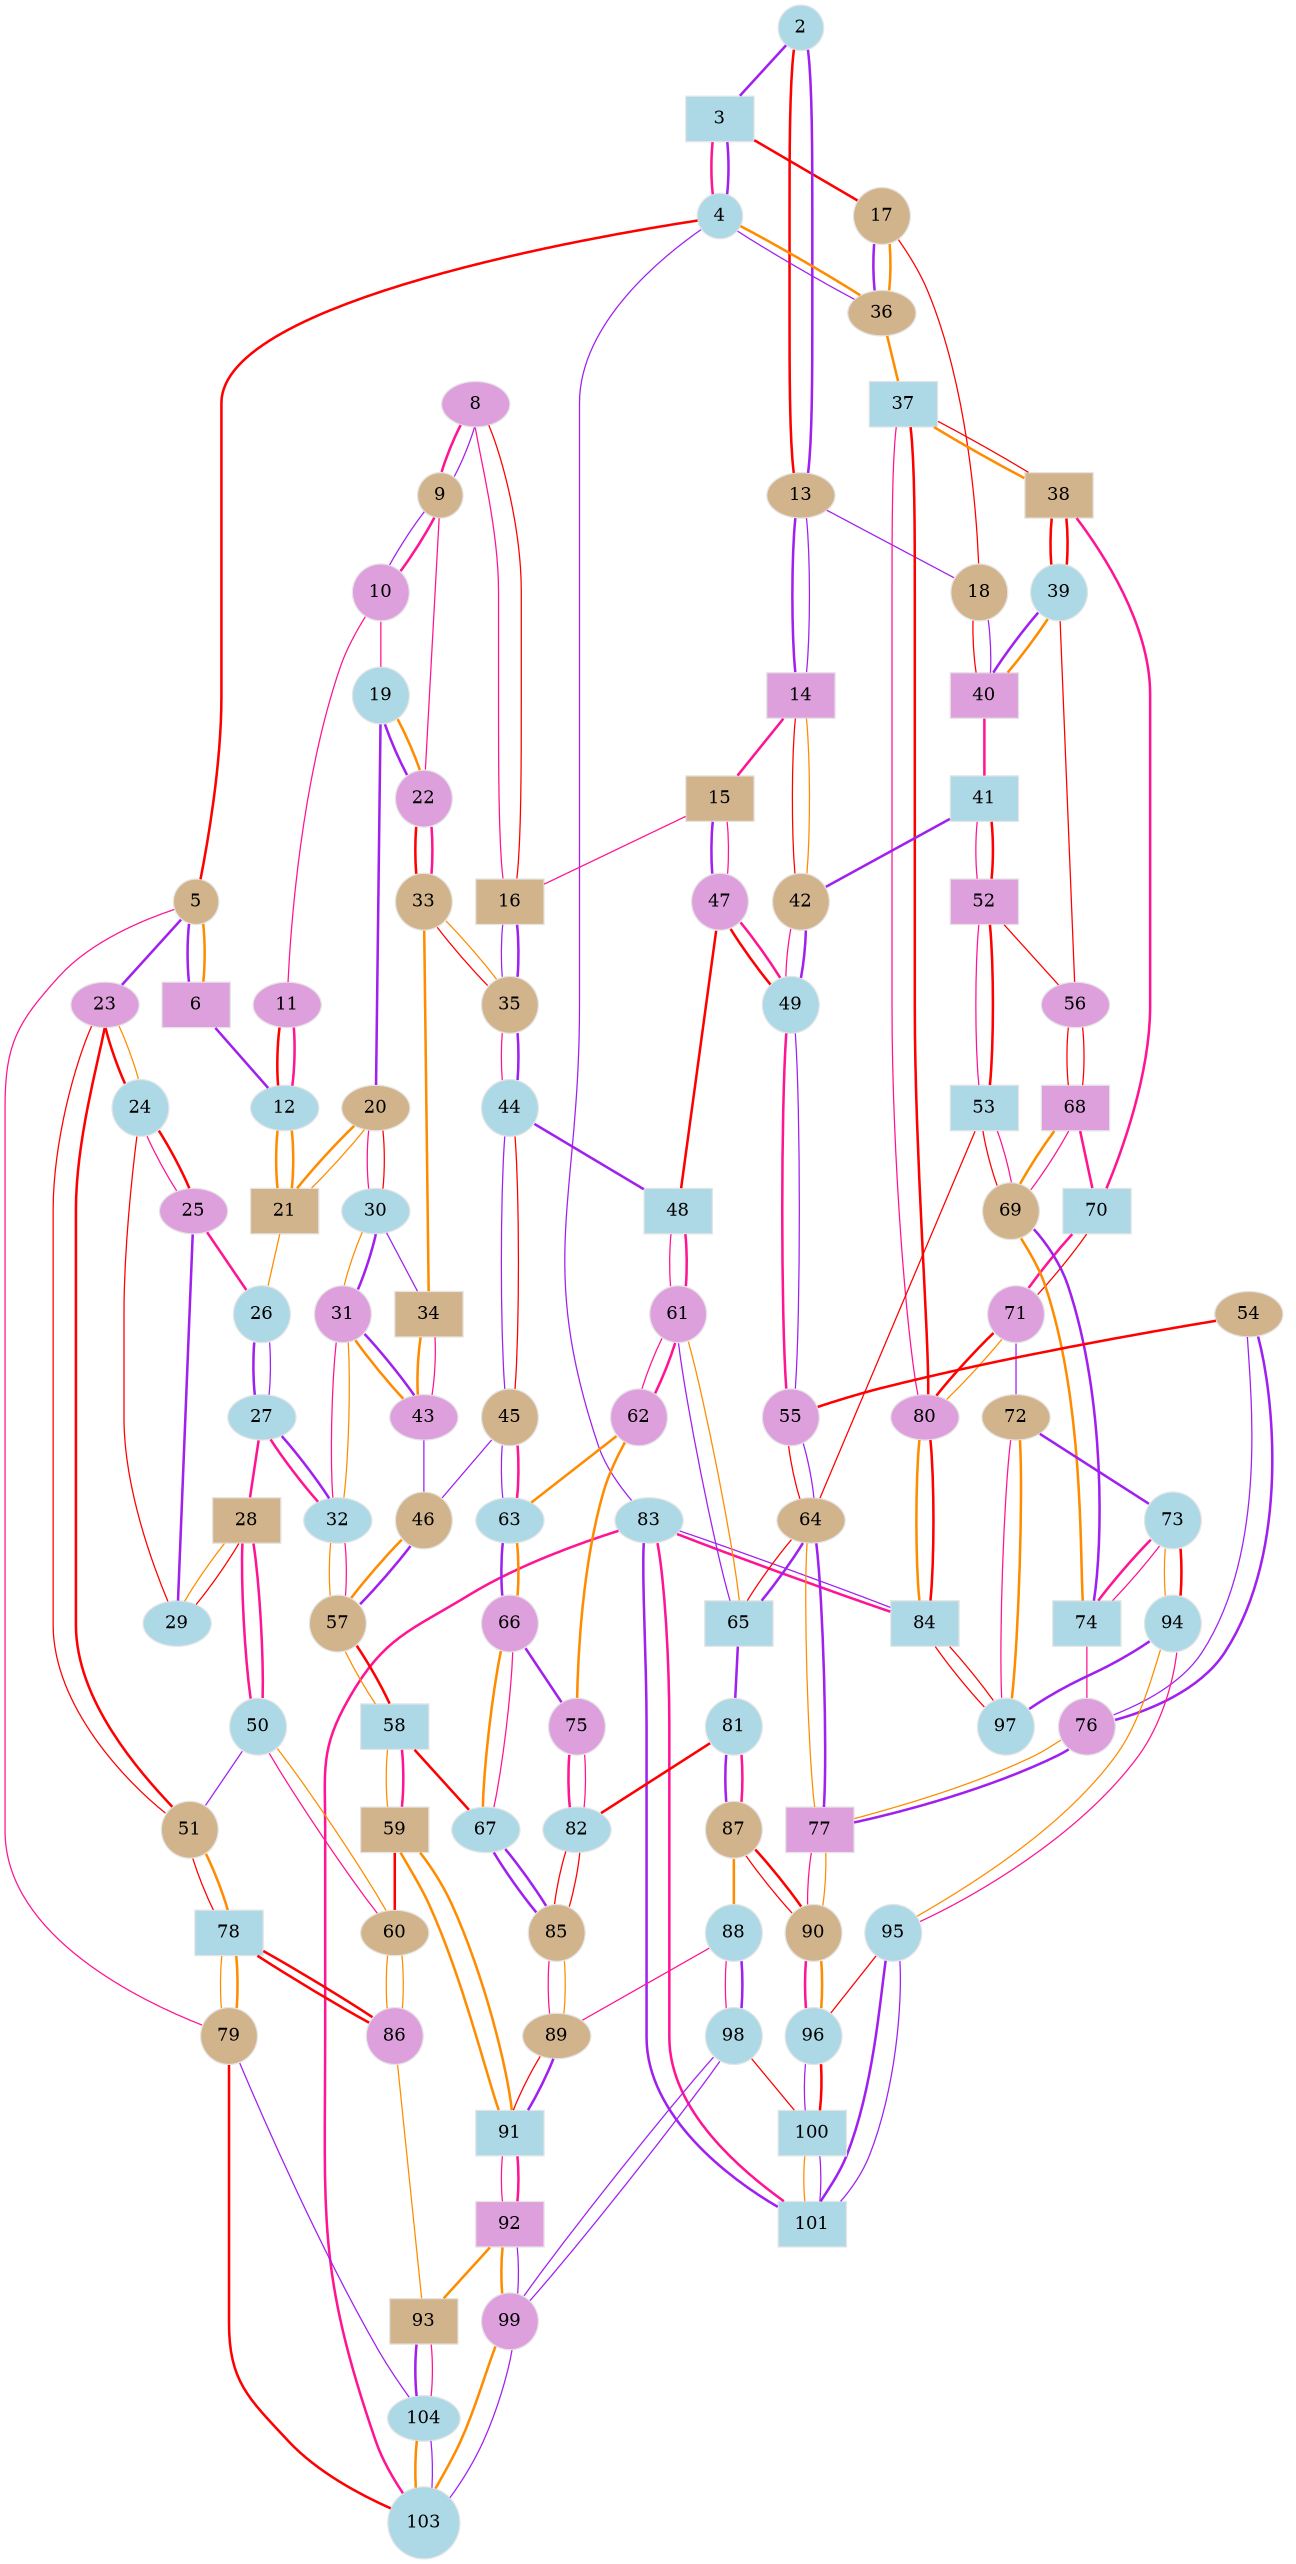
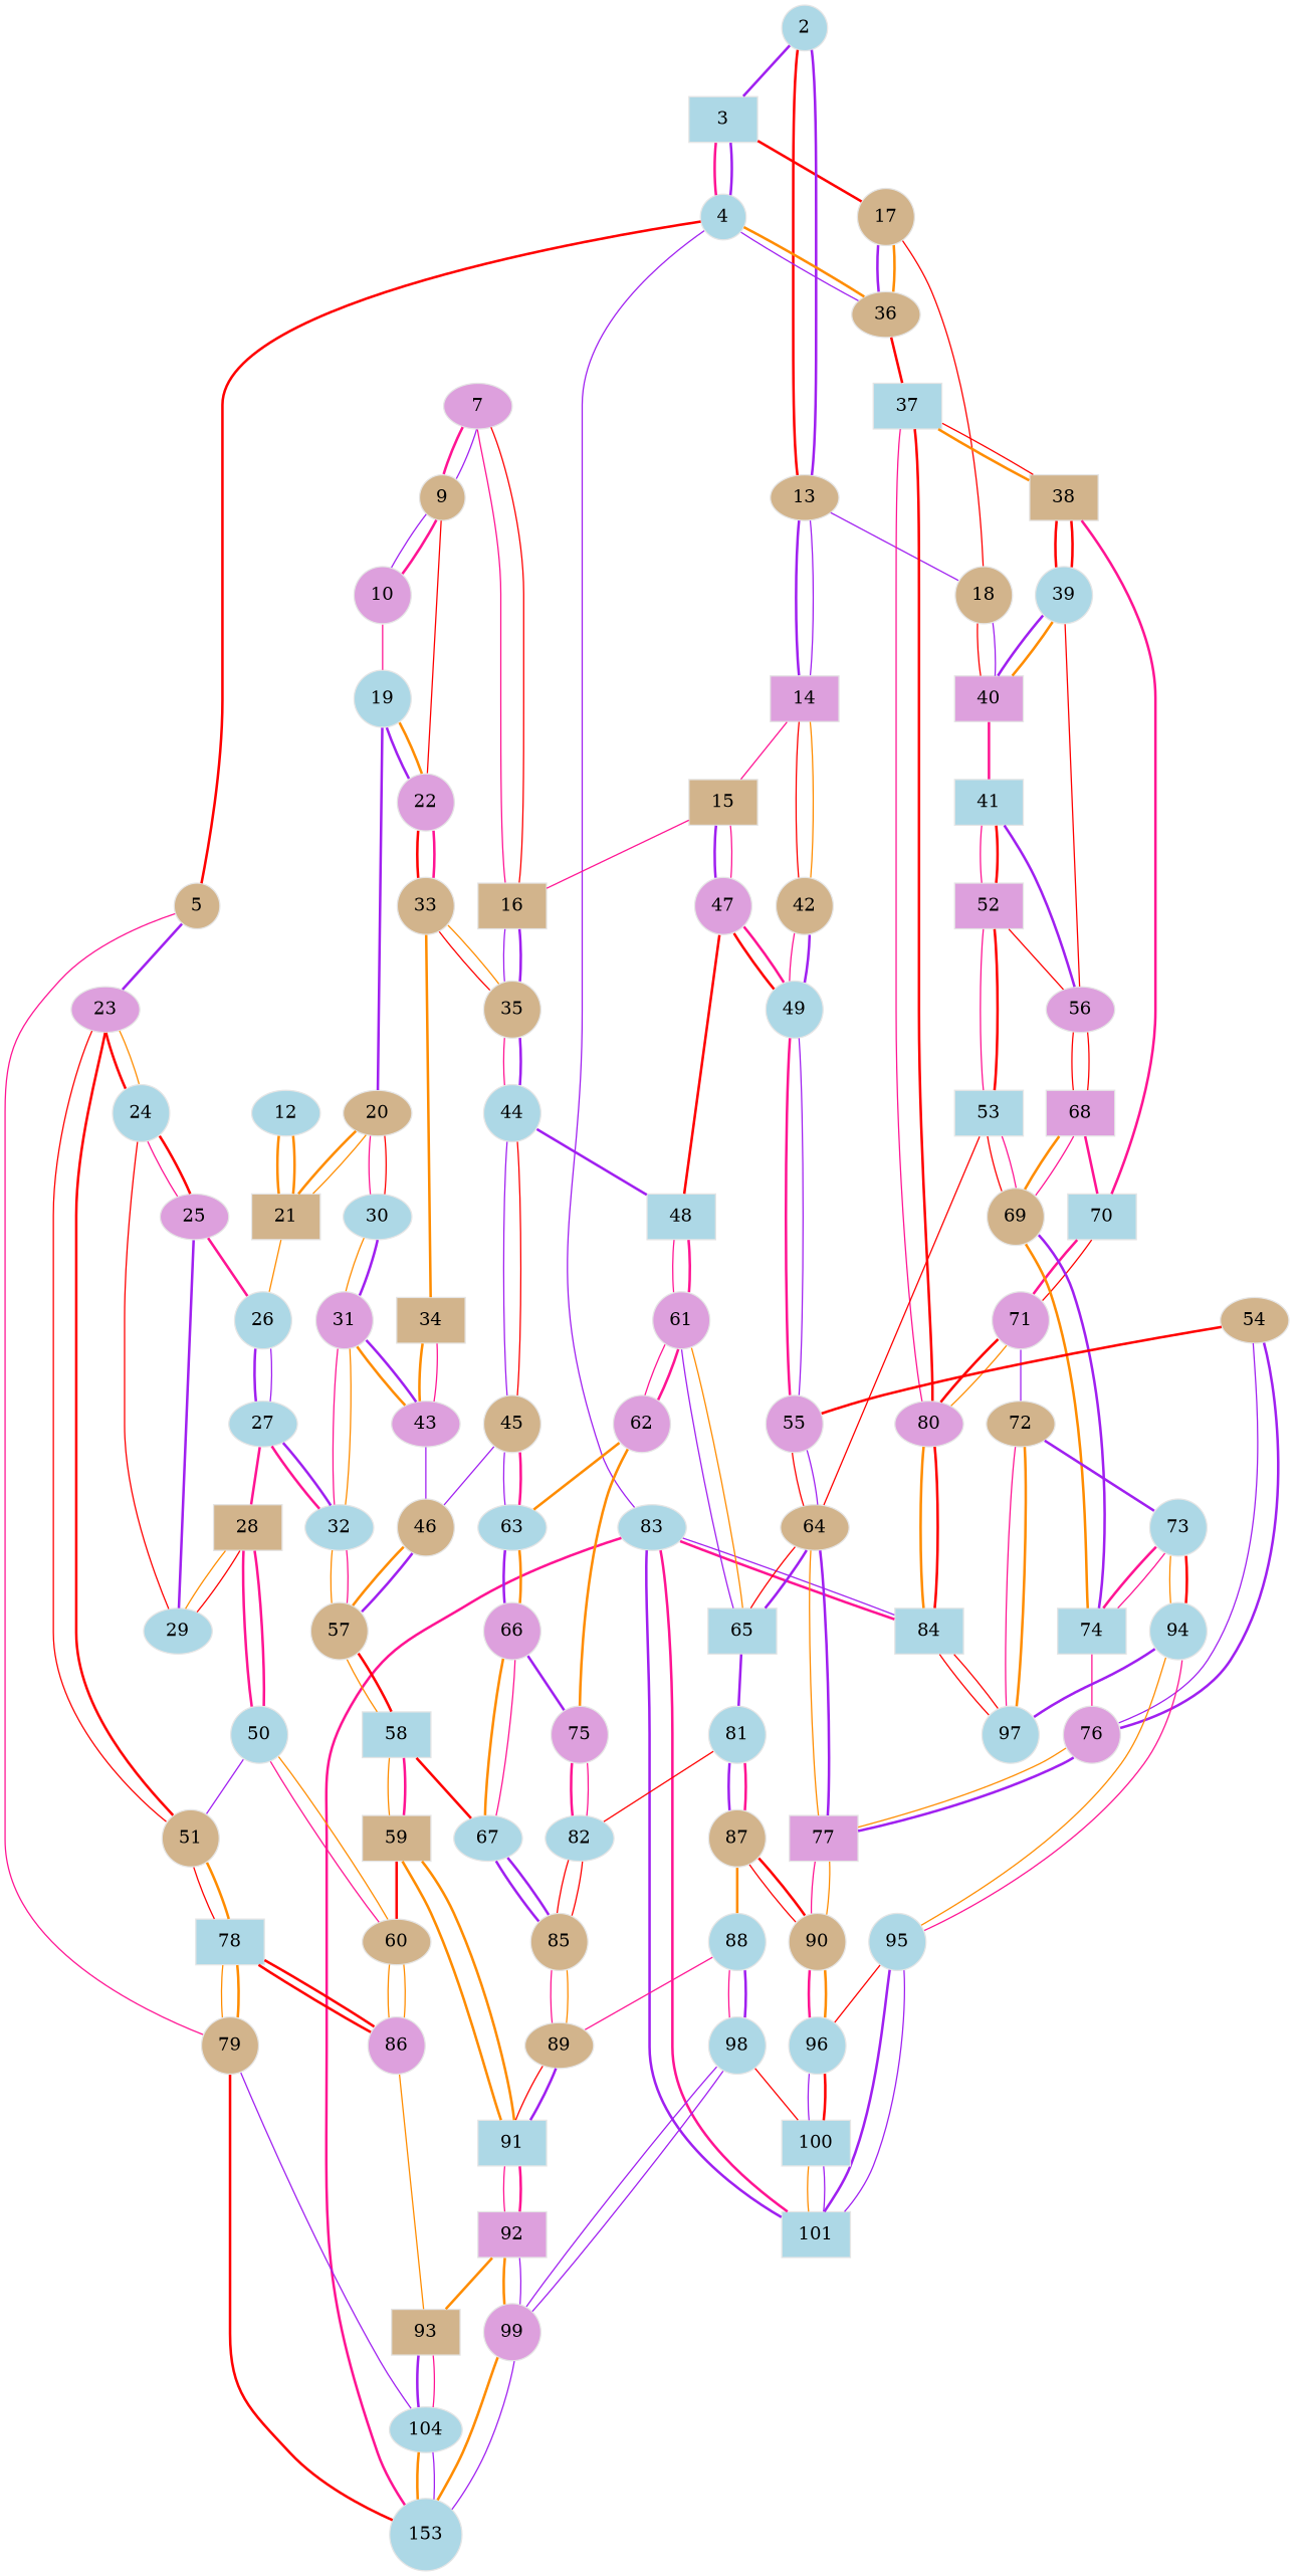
  graph {
    node [color=gray90 fillcolor=lightblue shape=circle style=filled]
    edge [color=purple style=bold]
    3 [shape=box]
    2
    13 [fillcolor=tan shape=ellipse]
-   8 [fillcolor=plum shape=ellipse]
+   8 [fillcolor=plum shape=ellipse label=7]
    9 [fillcolor=tan]
    16 [fillcolor=tan shape=box]
    4
    17 [fillcolor=tan]
    14 [fillcolor=plum shape=box]
    18 [fillcolor=tan]
    5 [fillcolor=tan]
    36 [fillcolor=tan shape=ellipse]
    83 [shape=ellipse]
-   6 [fillcolor=plum shape=box]
    23 [fillcolor=plum shape=ellipse]
    79 [fillcolor=tan]
    37 [shape=box]
-   103
+   103 [label=153]
    84 [shape=box]
    101 [shape=box]
    12 [shape=ellipse]
    24
    51 [fillcolor=tan]
    n24 [label=104 shape=ellipse]
    21 [fillcolor=tan shape=box]
-   11 [fillcolor=plum shape=ellipse]
    10 [fillcolor=plum]
    22 [fillcolor=plum]
    35 [fillcolor=tan]
    19
    33 [fillcolor=tan]
    20 [fillcolor=tan shape=ellipse]
    26
    15 [fillcolor=tan shape=box]
    42 [fillcolor=tan]
    40 [fillcolor=plum shape=box]
    47 [fillcolor=plum]
    49
    48 [shape=box]
    44
    41 [shape=box]
    30 [shape=ellipse]
    31 [fillcolor=plum]
    34 [fillcolor=tan shape=box]
    27 [shape=ellipse]
    25 [fillcolor=plum shape=ellipse]
    29 [shape=ellipse]
    78 [shape=box]
    28 [fillcolor=tan shape=box]
    32 [shape=ellipse]
    50
    57 [fillcolor=tan]
    60 [fillcolor=tan shape=ellipse]
    43 [fillcolor=plum shape=ellipse]
    46 [fillcolor=tan]
    58 [shape=box]
    45 [fillcolor=tan]
    38 [fillcolor=tan shape=box]
    80 [fillcolor=plum shape=ellipse]
    39
    70 [shape=box]
    56 [fillcolor=plum shape=ellipse]
    71 [fillcolor=plum]
    68 [fillcolor=plum shape=box]
    52 [fillcolor=plum shape=box]
    53 [shape=box]
    55 [fillcolor=plum]
    63 [shape=ellipse]
    61 [fillcolor=plum]
    66 [fillcolor=plum]
    62 [fillcolor=plum]
    65 [shape=box]
    64 [fillcolor=tan shape=ellipse]
    86 [fillcolor=plum]
    69 [fillcolor=tan]
    54 [fillcolor=tan shape=ellipse]
    76 [fillcolor=plum]
    74 [shape=box]
    77 [fillcolor=plum shape=box]
    59 [fillcolor=tan shape=box]
    67 [shape=ellipse]
    91 [shape=box]
    85 [fillcolor=tan]
    92 [fillcolor=plum shape=box]
    93 [fillcolor=tan shape=box]
    75 [fillcolor=plum]
    81
    82 [shape=ellipse]
    90 [fillcolor=tan]
    87 [fillcolor=tan]
    89 [fillcolor=tan shape=ellipse]
    72 [fillcolor=tan shape=ellipse]
    73
    97
    94
    95
    96
    88
    98
    99 [fillcolor=plum]
    100 [shape=box]
    3 -- 4 [color=deeppink]
    3 -- 4
    3 -- 17 [color=red]
    2 -- 3
    2 -- 13 [color=red]
    2 -- 13
    13 -- 14
    13 -- 14 [style=solid]
    13 -- 18 [style=solid]
    8 -- 9 [color=deeppink]
    8 -- 9 [style=solid]
    8 -- 16 [color=deeppink style=solid]
    8 -- 16 [color=red style=solid]
    9 -- 10 [style=solid]
    9 -- 10 [color=deeppink]
-   9 -- 22 [color=deeppink style=solid]
+   9 -- 22 [color=red style=solid]
    16 -- 35 [style=solid]
    16 -- 35
    4 -- 5 [color=red]
    4 -- 36 [style=solid]
    4 -- 36 [color=darkorange]
    4 -- 83 [style=solid]
    17 -- 18 [color=red style=solid]
    17 -- 36
    17 -- 36 [color=darkorange]
-   14 -- 15 [color=deeppink]
+   14 -- 15 [color=deeppink style=solid]
    14 -- 42 [color=red style=solid]
    14 -- 42 [color=darkorange style=solid]
    18 -- 40 [color=red style=solid]
    18 -- 40 [style=solid]
-   5 -- 6
-   5 -- 6 [color=darkorange]
    5 -- 23
    5 -- 79 [color=deeppink style=solid]
-   36 -- 37 [color=darkorange]
+   36 -- 37 [color=red]
    83 -- 103 [color=deeppink]
    83 -- 84 [color=deeppink]
    83 -- 84 [style=solid]
    83 -- 101
    83 -- 101 [color=deeppink]
-   6 -- 12
    23 -- 24 [color=red]
    23 -- 24 [color=darkorange style=solid]
    23 -- 51 [color=red style=solid]
    23 -- 51 [color=red]
    79 -- 103 [color=red]
    79 -- n24 [style=solid]
    37 -- 38 [color=darkorange]
    37 -- 38 [color=red style=solid]
    37 -- 80 [color=deeppink style=solid]
    37 -- 80 [color=red]
    84 -- 97 [color=red style=solid]
    84 -- 97 [color=red style=solid]
    12 -- 21 [color=darkorange]
    12 -- 21 [color=darkorange]
    24 -- 25 [color=deeppink style=solid]
    24 -- 25 [color=red]
    24 -- 29 [color=red style=solid]
    51 -- 78 [color=red style=solid]
    51 -- 78 [color=darkorange]
    n24 -- 103 [color=darkorange]
    n24 -- 103 [style=solid]
    21 -- 26 [color=darkorange style=solid]
-   11 -- 12 [color=red]
-   11 -- 12 [color=deeppink]
-   10 -- 11 [color=deeppink style=solid]
    10 -- 19 [color=deeppink style=solid]
    22 -- 33 [color=red]
    22 -- 33 [color=deeppink]
    35 -- 44 [color=deeppink style=solid]
    35 -- 44
    19 -- 22
    19 -- 22 [color=darkorange]
    19 -- 20
    33 -- 35 [color=red style=solid]
    33 -- 35 [color=darkorange style=solid]
    33 -- 34 [color=darkorange]
    20 -- 21 [color=darkorange]
    20 -- 21 [color=darkorange style=solid]
    20 -- 30 [color=deeppink style=solid]
    20 -- 30 [color=red style=solid]
    26 -- 27
    26 -- 27 [style=solid]
    15 -- 16 [color=deeppink style=solid]
    15 -- 47
    15 -- 47 [color=deeppink style=solid]
    42 -- 49 [color=deeppink style=solid]
    42 -- 49
    40 -- 41 [color=deeppink]
    47 -- 49 [color=red]
    47 -- 49 [color=deeppink]
    47 -- 48 [color=red]
    49 -- 55 [color=deeppink]
    49 -- 55 [style=solid]
    48 -- 61 [color=deeppink style=solid]
    48 -- 61 [color=deeppink]
    44 -- 48
    44 -- 45 [style=solid]
    44 -- 45 [color=red style=solid]
-   41 -- 42
+   41 -- 56
    41 -- 52 [color=deeppink style=solid]
    41 -- 52 [color=red]
    30 -- 31 [color=darkorange style=solid]
    30 -- 31
-   30 -- 34 [style=solid]
    31 -- 32 [color=deeppink style=solid]
    31 -- 32 [color=darkorange style=solid]
    31 -- 43 [color=darkorange]
    31 -- 43
    34 -- 43 [color=darkorange]
    34 -- 43 [color=deeppink style=solid]
    27 -- 28 [color=deeppink]
    27 -- 32 [color=deeppink]
    27 -- 32
    25 -- 26 [color=deeppink]
    25 -- 29
    78 -- 79 [color=darkorange style=solid]
    78 -- 79 [color=darkorange]
    78 -- 86 [color=red]
    78 -- 86 [color=red]
    28 -- 29 [color=darkorange style=solid]
    28 -- 29 [color=red style=solid]
    28 -- 50 [color=deeppink]
    28 -- 50 [color=deeppink]
    32 -- 57 [color=darkorange style=solid]
    32 -- 57 [color=deeppink style=solid]
    50 -- 51 [style=solid]
    50 -- 60 [color=deeppink style=solid]
    50 -- 60 [color=darkorange style=solid]
    57 -- 58 [color=darkorange style=solid]
    57 -- 58 [color=red]
    60 -- 86 [color=darkorange style=solid]
    60 -- 86 [color=darkorange style=solid]
    43 -- 46 [style=solid]
    46 -- 57 [color=darkorange]
    46 -- 57
    58 -- 59 [color=darkorange style=solid]
    58 -- 59 [color=deeppink]
    58 -- 67 [color=red]
    45 -- 46 [style=solid]
    45 -- 63 [style=solid]
    45 -- 63 [color=deeppink]
    38 -- 39 [color=red]
    38 -- 39 [color=red]
    38 -- 70 [color=deeppink]
    80 -- 84 [color=darkorange]
    80 -- 84 [color=red]
    39 -- 40
    39 -- 40 [color=darkorange]
    39 -- 56 [color=red style=solid]
    70 -- 71 [color=deeppink]
    70 -- 71 [color=red style=solid]
    56 -- 68 [color=red style=solid]
    56 -- 68 [color=red style=solid]
    71 -- 80 [color=red]
    71 -- 80 [color=darkorange style=solid]
    71 -- 72 [style=solid]
    68 -- 70 [color=deeppink]
    68 -- 69 [color=darkorange]
    68 -- 69 [color=deeppink style=solid]
    52 -- 56 [color=red style=solid]
    52 -- 53 [color=deeppink style=solid]
    52 -- 53 [color=red]
    53 -- 64 [color=red style=solid]
    53 -- 69 [color=red style=solid]
    53 -- 69 [color=deeppink style=solid]
    55 -- 64 [color=red style=solid]
    55 -- 64 [style=solid]
    63 -- 66
    63 -- 66 [color=darkorange]
    61 -- 62 [color=deeppink style=solid]
    61 -- 62 [color=deeppink]
    61 -- 65 [style=solid]
    61 -- 65 [color=darkorange style=solid]
    66 -- 67 [color=darkorange]
    66 -- 67 [color=deeppink style=solid]
    66 -- 75
    62 -- 63 [color=darkorange]
    62 -- 75 [color=darkorange]
    65 -- 81
    64 -- 65 [color=red style=solid]
    64 -- 65
    64 -- 77 [color=darkorange style=solid]
    64 -- 77
    86 -- 93 [color=darkorange style=solid]
    69 -- 74 [color=darkorange]
    69 -- 74
    54 -- 55 [color=red]
    54 -- 76 [style=solid]
    54 -- 76
    76 -- 77 [color=darkorange style=solid]
    76 -- 77
    74 -- 76 [color=deeppink style=solid]
    77 -- 90 [color=deeppink style=solid]
    77 -- 90 [color=darkorange style=solid]
    59 -- 60 [color=red]
    59 -- 91 [color=darkorange]
    59 -- 91 [color=darkorange]
    67 -- 85
    67 -- 85
    91 -- 92 [color=deeppink style=solid]
    91 -- 92 [color=deeppink]
    85 -- 89 [color=deeppink style=solid]
    85 -- 89 [color=darkorange style=solid]
    92 -- 93 [color=darkorange]
    92 -- 99 [color=darkorange]
    92 -- 99 [style=solid]
    93 -- n24
    93 -- n24 [color=deeppink style=solid]
    75 -- 82 [color=deeppink]
    75 -- 82 [color=deeppink style=solid]
-   81 -- 82 [color=red]
+   81 -- 82 [color=red style=solid]
    81 -- 87
    81 -- 87 [color=deeppink]
    82 -- 85 [color=red style=solid]
    82 -- 85 [color=red style=solid]
    90 -- 96 [color=deeppink]
    90 -- 96 [color=darkorange]
    87 -- 90 [color=red style=solid]
    87 -- 90 [color=red]
    87 -- 88 [color=darkorange]
    89 -- 91 [color=red style=solid]
    89 -- 91
    72 -- 73
    72 -- 97 [color=deeppink style=solid]
    72 -- 97 [color=darkorange]
    73 -- 74 [color=deeppink]
    73 -- 74 [color=deeppink style=solid]
    73 -- 94 [color=darkorange style=solid]
    73 -- 94 [color=red]
    94 -- 97
    94 -- 95 [color=darkorange style=solid]
    94 -- 95 [color=deeppink style=solid]
    95 -- 101
    95 -- 101 [style=solid]
    95 -- 96 [color=red style=solid]
    96 -- 100 [style=solid]
    96 -- 100 [color=red]
    88 -- 89 [color=deeppink style=solid]
    88 -- 98 [color=deeppink style=solid]
    88 -- 98
    98 -- 99 [style=solid]
    98 -- 99 [style=solid]
    98 -- 100 [color=red style=solid]
    99 -- 103 [color=darkorange]
    99 -- 103 [style=solid]
    100 -- 101 [color=darkorange style=solid]
    100 -- 101 [style=solid]
  }
